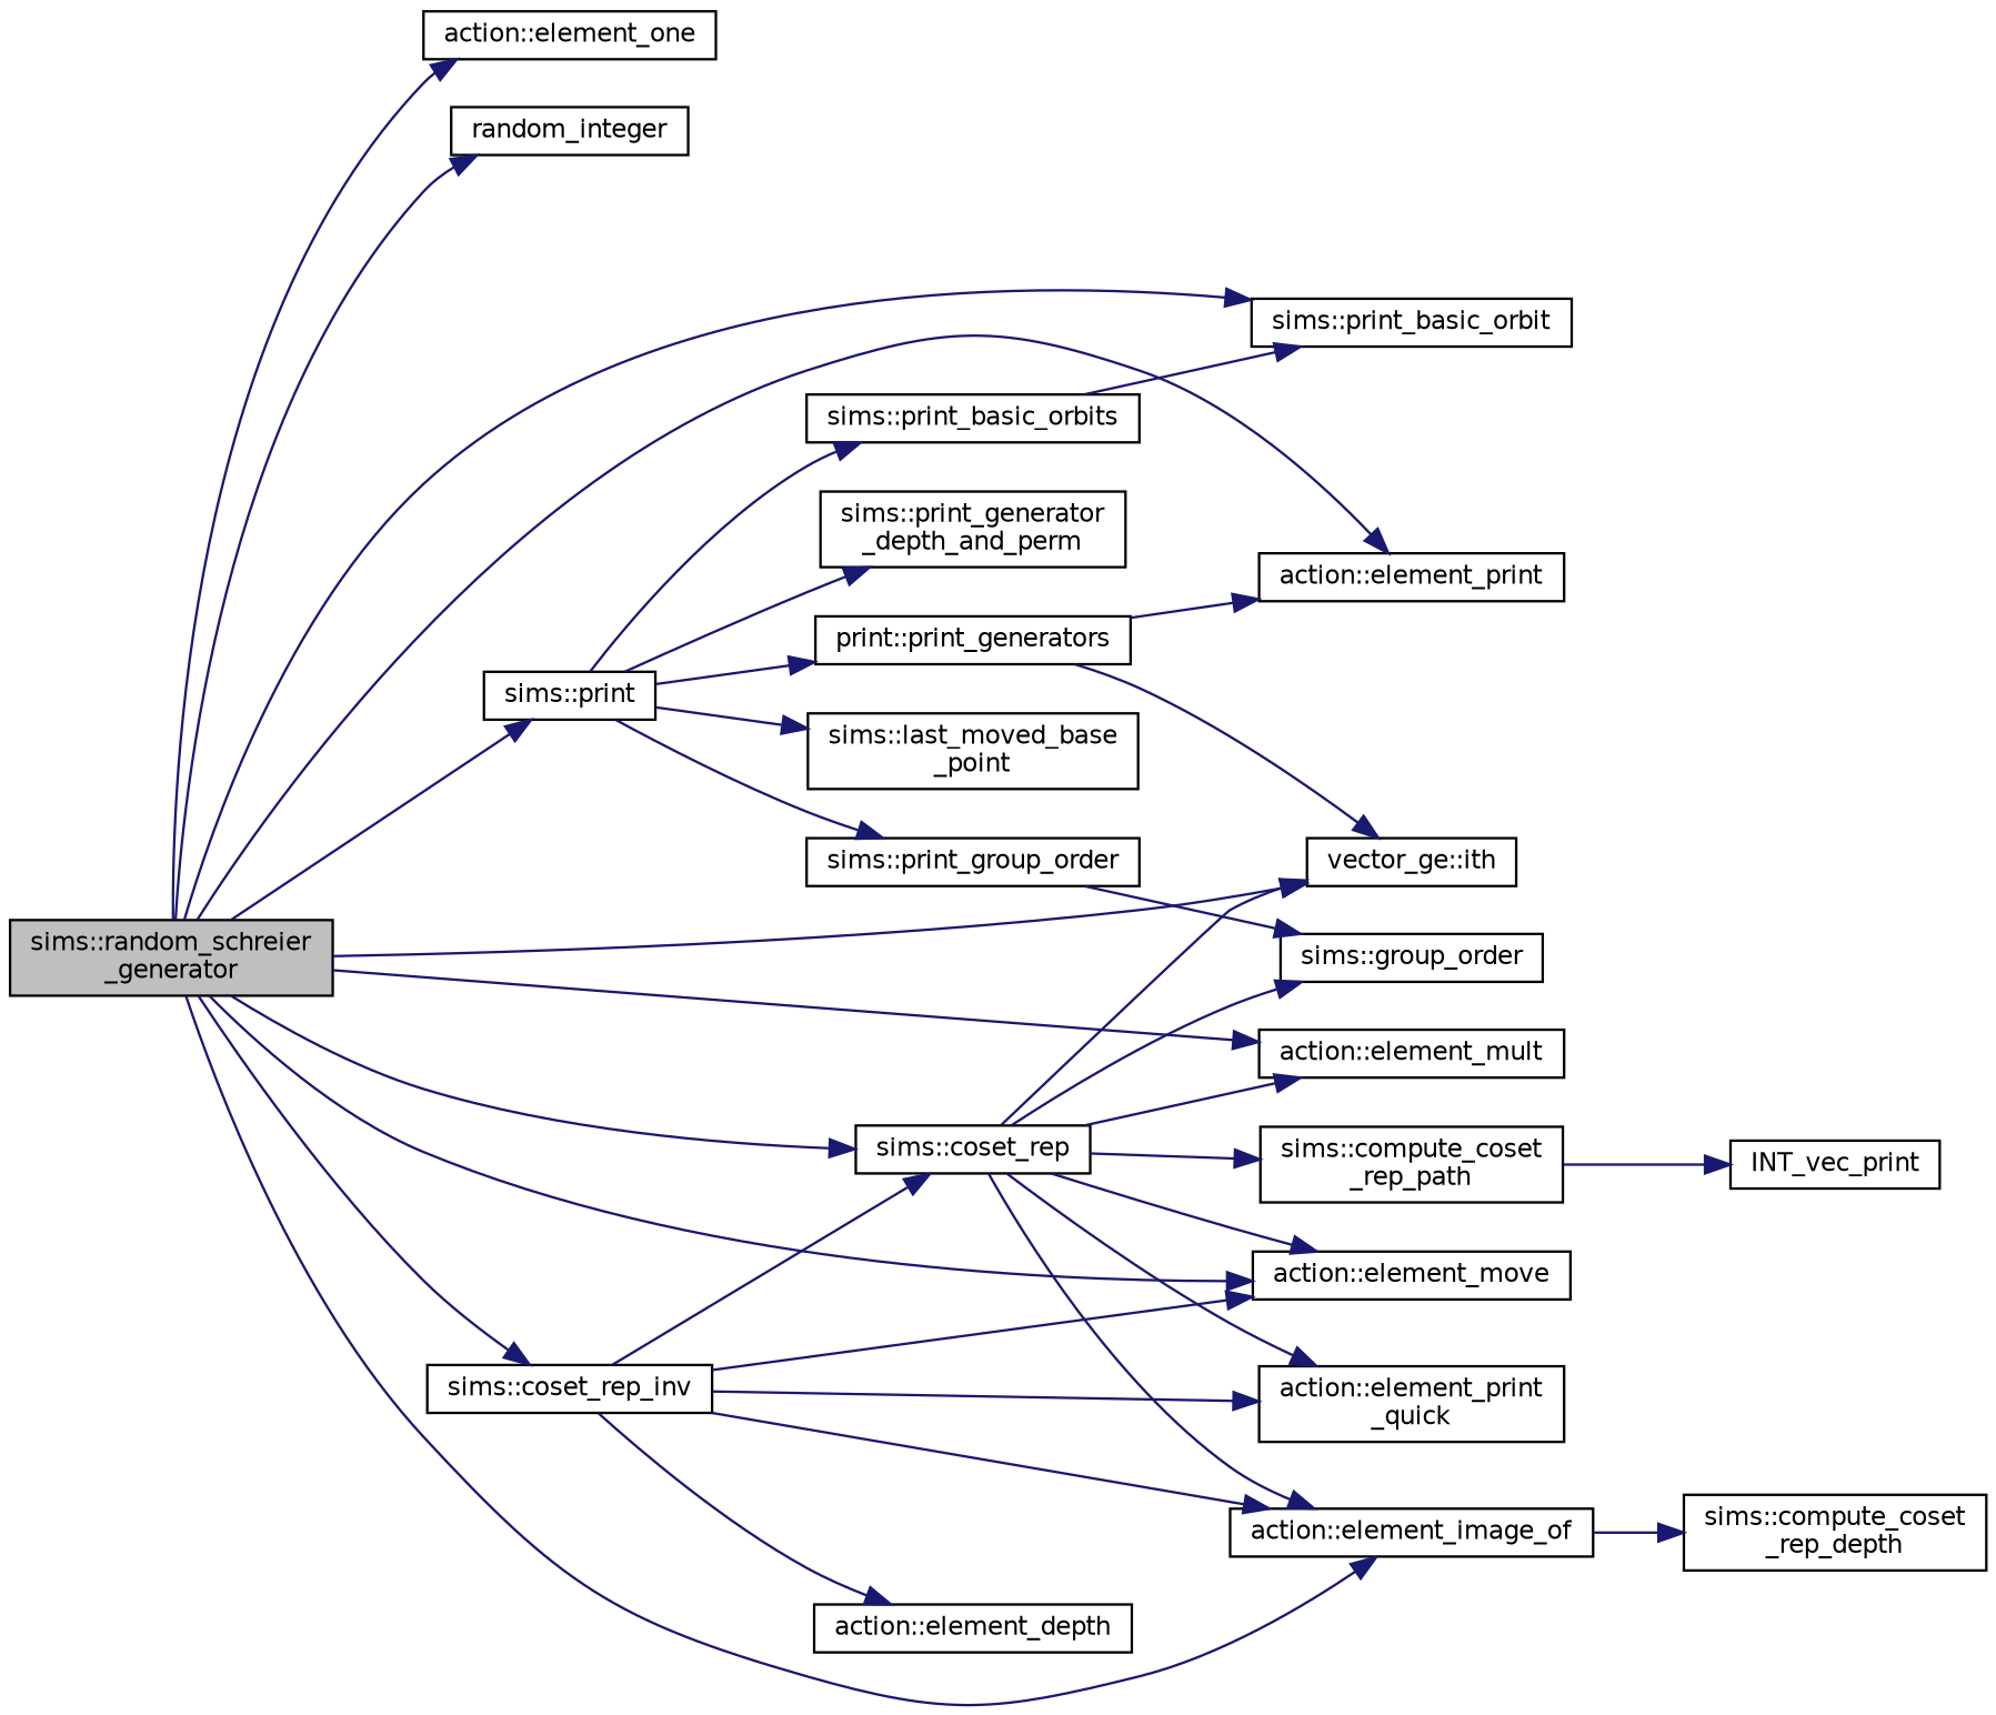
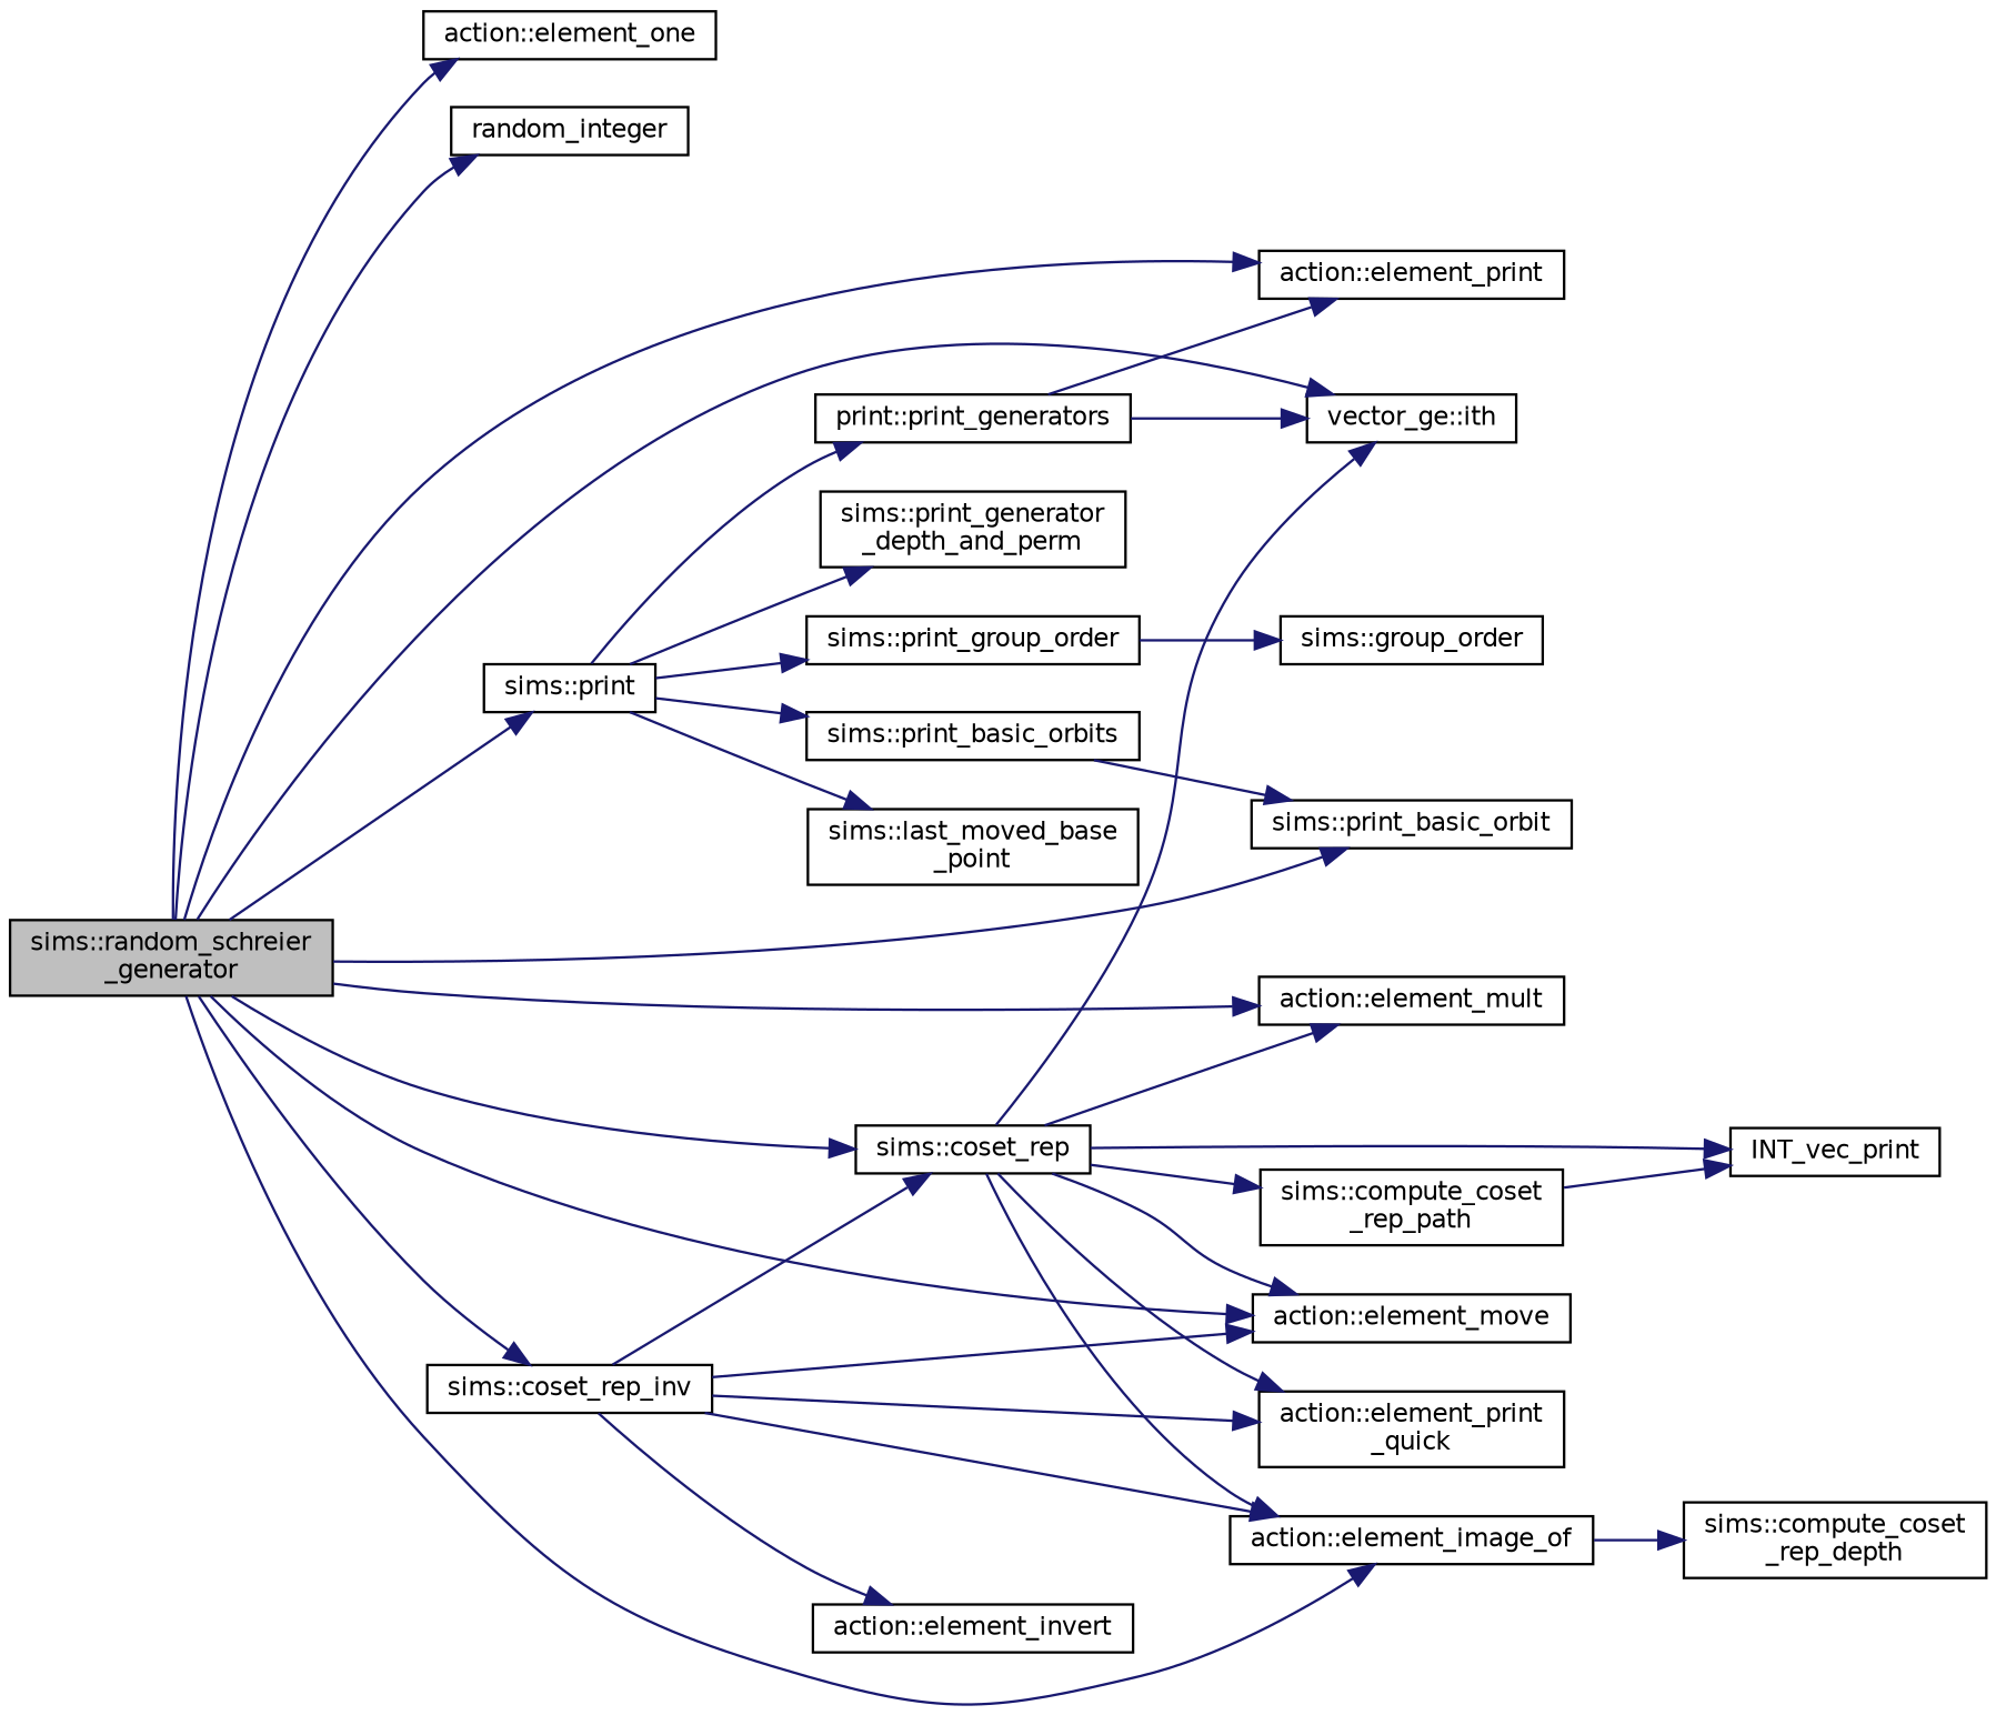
  digraph {
    rankdir=LR
    node [color=black fillcolor=white fontname=Helvetica fontsize=10 shape=record style=filled]
    edge [color=midnightblue fontname=Helvetica fontsize=10 labelfontname=Helvetica labelfontsize=10 style=solid]
    n1 [fillcolor=grey75 fontcolor=black height=0.2 label="sims::random_schreier\l_generator" width=0.4]
    n2 [height=0.2 label="action::element_one" width=0.4]
    n3 [height=0.2 label=random_integer width=0.4]
    n4 [height=0.2 label="sims::coset_rep" width=0.4]
    n5 [height=0.2 label="vector_ge::ith" width=0.4]
    n6 [height=0.2 label="action::element_mult" width=0.4]
    n7 [height=0.2 label="action::element_move" width=0.4]
    n8 [height=0.2 label="action::element_image_of" width=0.4]
    n9 [height=0.2 label="sims::print_basic_orbit" width=0.4]
    n10 [height=0.2 label="action::element_print" width=0.4]
    n11 [height=0.2 label="sims::print" width=0.4]
    n12 [height=0.2 label="sims::coset_rep_inv" width=0.4]
    n13 [height=0.2 label="sims::compute_coset\l_rep_path" width=0.4]
    n14 [height=0.2 label=INT_vec_print width=0.4]
    n15 [height=0.2 label="action::element_print\l_quick" width=0.4]
    n16 [height=0.2 label="sims::compute_coset\l_rep_depth" width=0.4]
    n17 [height=0.2 label="sims::last_moved_base\l_point" width=0.4]
    n18 [height=0.2 label="sims::print_group_order" width=0.4]
    n19 [height=0.2 label="sims::print_generator\l_depth_and_perm" width=0.4]
    n20 [height=0.2 label="print::print_generators" width=0.4]
    n21 [height=0.2 label="sims::print_basic_orbits" width=0.4]
-   n22 [height=0.2 label="action::element_depth" width=0.4]
+   n22 [height=0.2 label="action::element_invert" width=0.4]
    n23 [height=0.2 label="sims::group_order" width=0.4]
    n1 -> n2
    n1 -> n3
    n1 -> n4
    n1 -> n5
    n1 -> n6
    n1 -> n7
    n1 -> n8
    n1 -> n9
    n1 -> n10
    n1 -> n11
    n1 -> n12
    n4 -> n5
    n4 -> n6
    n4 -> n7
    n4 -> n8
    n4 -> n13
-   n4 -> n23
+   n4 -> n14
    n4 -> n15
    n8 -> n16
    n11 -> n17
    n11 -> n18
    n11 -> n19
    n11 -> n20
    n11 -> n21
    n12 -> n4
    n12 -> n7
    n12 -> n8
    n12 -> n15
    n12 -> n22
    n13 -> n14
    n18 -> n23
    n20 -> n5
    n20 -> n10
    n21 -> n9
  }
